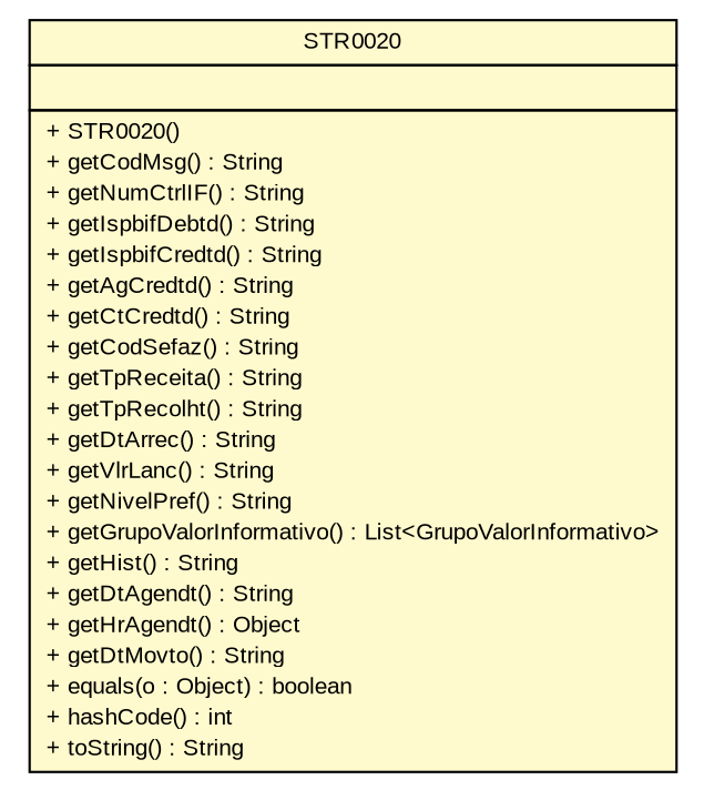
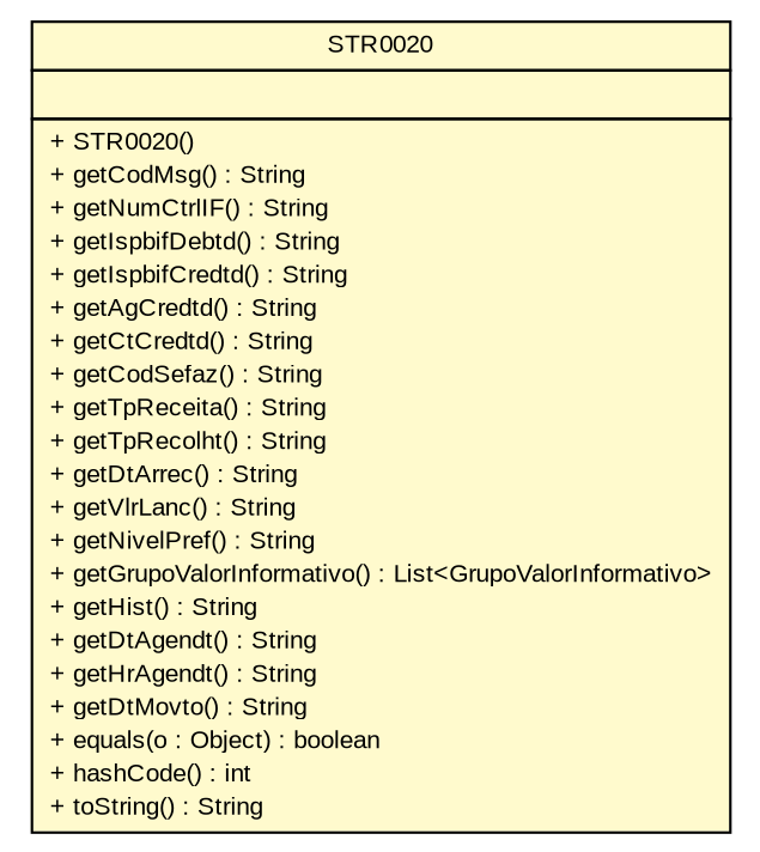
  digraph {
    nodesep=0.25
    ranksep=0.5
-   n1 [fontcolor=black fontname=arial fontsize=10.0 label=<<table title="br.gov.to.sefaz.arr.processamento.domain.str.STR0020" border="0" cellborder="1" cellspacing="0" cellpadding="2" port="p" bgcolor="lemonChiffon" href="./STR0020.html"> 		<tr><td><table border="0" cellspacing="0" cellpadding="1"> <tr><td align="center" balign="center"> STR0020 </td></tr> 		</table></td></tr> 		<tr><td><table border="0" cellspacing="0" cellpadding="1"> <tr><td align="left" balign="left">  </td></tr> 		</table></td></tr> 		<tr><td><table border="0" cellspacing="0" cellpadding="1"> <tr><td align="left" balign="left"> + STR0020() </td></tr> <tr><td align="left" balign="left"> + getCodMsg() : String </td></tr> <tr><td align="left" balign="left"> + getNumCtrlIF() : String </td></tr> <tr><td align="left" balign="left"> + getIspbifDebtd() : String </td></tr> <tr><td align="left" balign="left"> + getIspbifCredtd() : String </td></tr> <tr><td align="left" balign="left"> + getAgCredtd() : String </td></tr> <tr><td align="left" balign="left"> + getCtCredtd() : String </td></tr> <tr><td align="left" balign="left"> + getCodSefaz() : String </td></tr> <tr><td align="left" balign="left"> + getTpReceita() : String </td></tr> <tr><td align="left" balign="left"> + getTpRecolht() : String </td></tr> <tr><td align="left" balign="left"> + getDtArrec() : String </td></tr> <tr><td align="left" balign="left"> + getVlrLanc() : String </td></tr> <tr><td align="left" balign="left"> + getNivelPref() : String </td></tr> <tr><td align="left" balign="left"> + getGrupoValorInformativo() : List&lt;GrupoValorInformativo&gt; </td></tr> <tr><td align="left" balign="left"> + getHist() : String </td></tr> <tr><td align="left" balign="left"> + getDtAgendt() : String </td></tr> <tr><td align="left" balign="left"> + getHrAgendt() : Object </td></tr> <tr><td align="left" balign="left"> + getDtMovto() : String </td></tr> <tr><td align="left" balign="left"> + equals(o : Object) : boolean </td></tr> <tr><td align="left" balign="left"> + hashCode() : int </td></tr> <tr><td align="left" balign="left"> + toString() : String </td></tr> 		</table></td></tr> 		</table>> shape=plaintext]
+   n1 [fontcolor=black fontname=arial fontsize=10.0 label=<<table title="br.gov.to.sefaz.arr.processamento.domain.str.STR0020" border="0" cellborder="1" cellspacing="0" cellpadding="2" port="p" bgcolor="lemonChiffon" href="./STR0020.html"> 		<tr><td><table border="0" cellspacing="0" cellpadding="1"> <tr><td align="center" balign="center"> STR0020 </td></tr> 		</table></td></tr> 		<tr><td><table border="0" cellspacing="0" cellpadding="1"> <tr><td align="left" balign="left">  </td></tr> 		</table></td></tr> 		<tr><td><table border="0" cellspacing="0" cellpadding="1"> <tr><td align="left" balign="left"> + STR0020() </td></tr> <tr><td align="left" balign="left"> + getCodMsg() : String </td></tr> <tr><td align="left" balign="left"> + getNumCtrlIF() : String </td></tr> <tr><td align="left" balign="left"> + getIspbifDebtd() : String </td></tr> <tr><td align="left" balign="left"> + getIspbifCredtd() : String </td></tr> <tr><td align="left" balign="left"> + getAgCredtd() : String </td></tr> <tr><td align="left" balign="left"> + getCtCredtd() : String </td></tr> <tr><td align="left" balign="left"> + getCodSefaz() : String </td></tr> <tr><td align="left" balign="left"> + getTpReceita() : String </td></tr> <tr><td align="left" balign="left"> + getTpRecolht() : String </td></tr> <tr><td align="left" balign="left"> + getDtArrec() : String </td></tr> <tr><td align="left" balign="left"> + getVlrLanc() : String </td></tr> <tr><td align="left" balign="left"> + getNivelPref() : String </td></tr> <tr><td align="left" balign="left"> + getGrupoValorInformativo() : List&lt;GrupoValorInformativo&gt; </td></tr> <tr><td align="left" balign="left"> + getHist() : String </td></tr> <tr><td align="left" balign="left"> + getDtAgendt() : String </td></tr> <tr><td align="left" balign="left"> + getHrAgendt() : String </td></tr> <tr><td align="left" balign="left"> + getDtMovto() : String </td></tr> <tr><td align="left" balign="left"> + equals(o : Object) : boolean </td></tr> <tr><td align="left" balign="left"> + hashCode() : int </td></tr> <tr><td align="left" balign="left"> + toString() : String </td></tr> 		</table></td></tr> 		</table>> shape=plaintext]
  }
